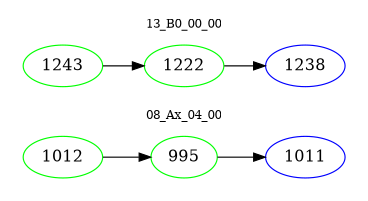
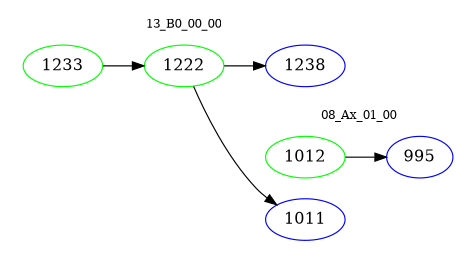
  digraph {
    rankdir=LR
    node [color=green]
    edge [color=black]
    n1 [label=1012]
-   n2 [label=995]
+   n2 [color=blue label=995]
    n3 [color=blue label=1011]
-   n4 [label=1243]
+   n4 [label=1233]
    n5 [label=1222]
    n6 [color=blue label=1238]
    subgraph cluster_1 {
      color=white
      fontsize=10
-     label="08_Ax_04_00"
+     label="08_Ax_01_00"
      n1
      n2
      n3
    }
    subgraph cluster_2 {
      color=white
      fontsize=10
      label="13_B0_00_00"
      n4
      n5
      n6
    }
    n1 -> n2
-   n2 -> n3
+   n5 -> n3
    n4 -> n5
    n5 -> n6
  }
